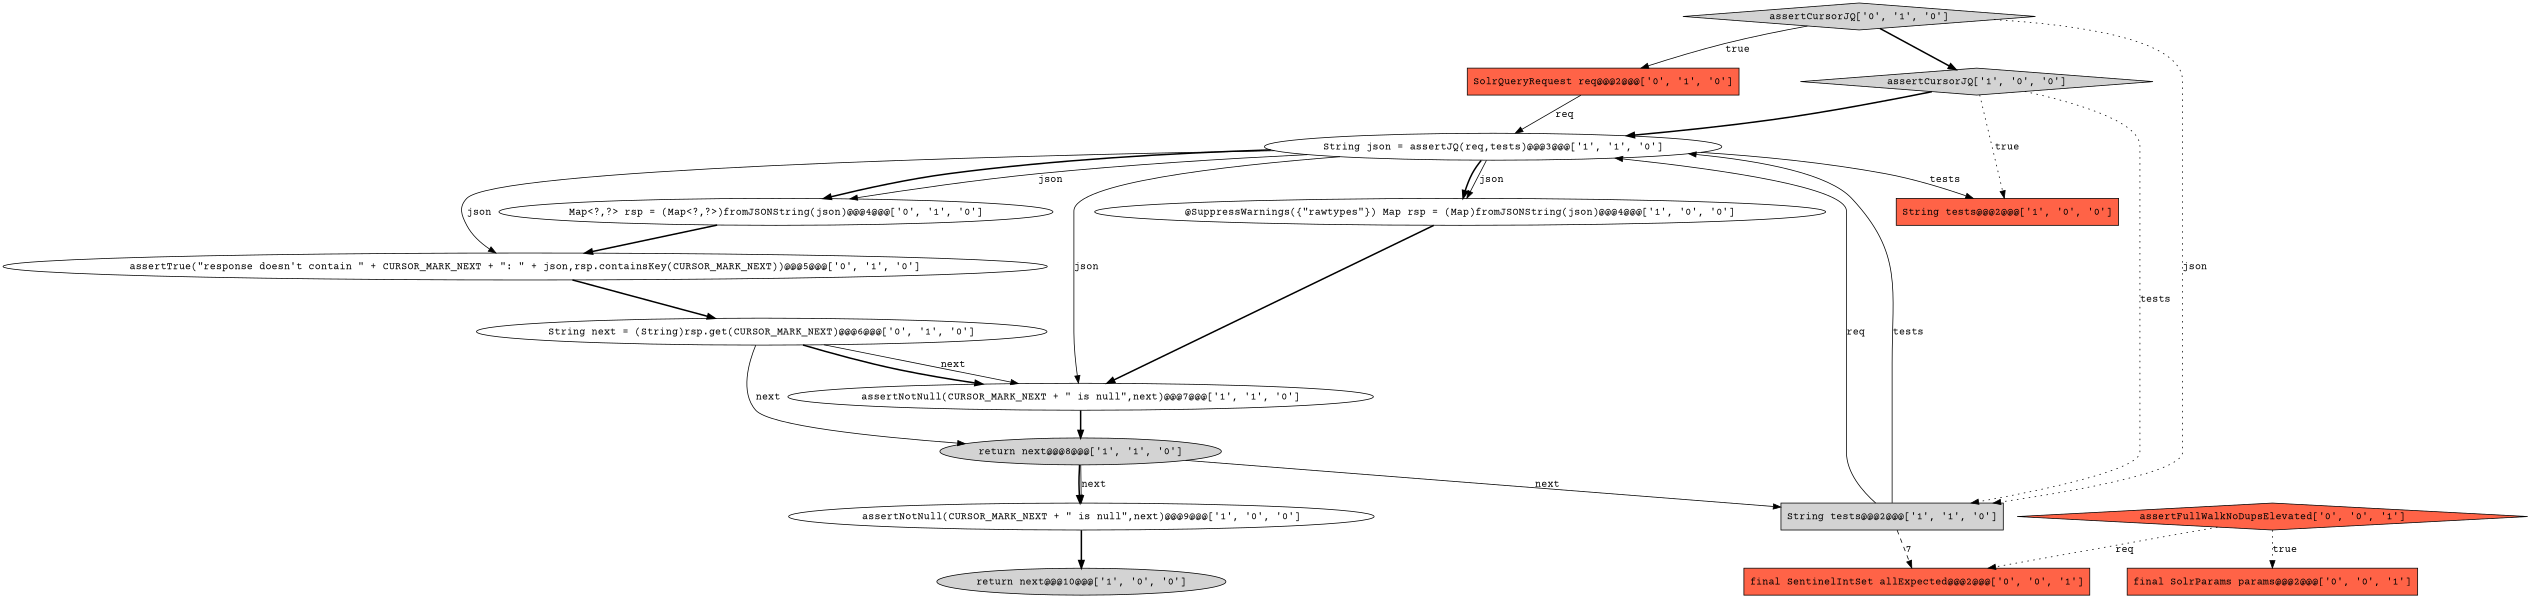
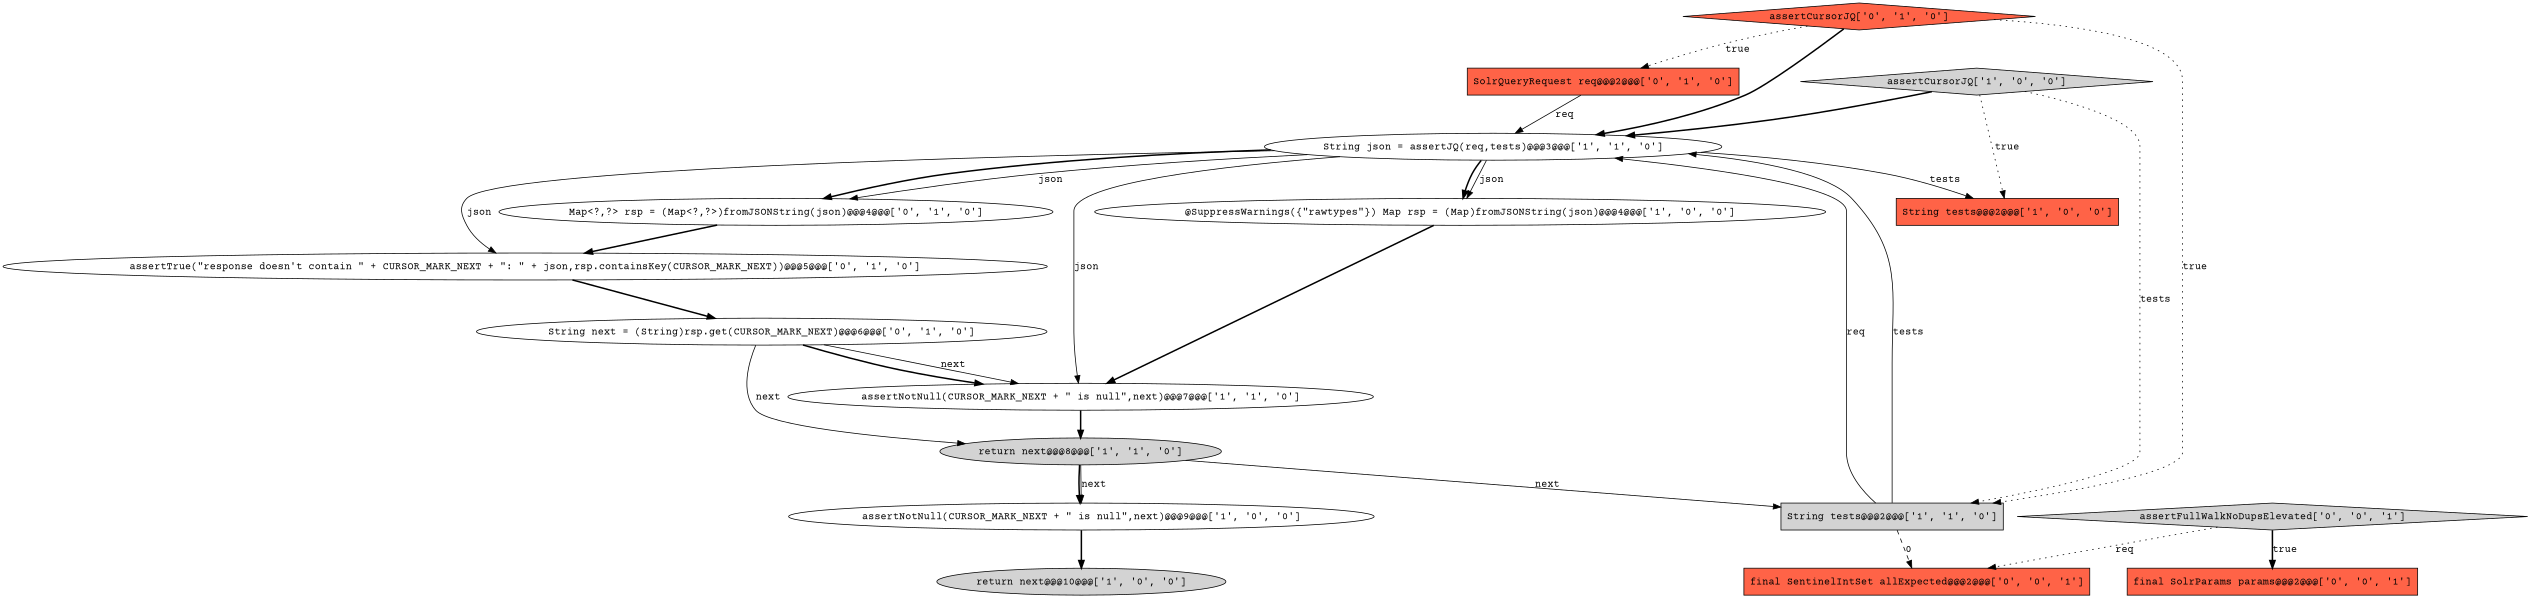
  digraph {
    fontname="Courier Prime"
    node [fillcolor=white fontname="Courier Prime" shape=ellipse style=filled]
    edge [fontname="Courier Prime" style=solid]
-   n1 [fillcolor=lightgray label="assertCursorJQ['0', '1', '0']" shape=diamond]
+   n1 [fillcolor=tomato label="assertCursorJQ['0', '1', '0']" shape=diamond]
    n2 [fillcolor=tomato label="SolrQueryRequest req@@@2@@@['0', '1', '0']" shape=box]
    n3 [fillcolor=lightgray label="String tests@@@2@@@['1', '1', '0']" shape=box]
    n4 [label="String json = assertJQ(req,tests)@@@3@@@['1', '1', '0']"]
    n5 [fillcolor=tomato label="final SentinelIntSet allExpected@@@2@@@['0', '0', '1']" shape=box]
    n6 [label="assertNotNull(CURSOR_MARK_NEXT + \" is null\",next)@@@7@@@['1', '1', '0']"]
    n7 [fillcolor=tomato label="String tests@@@2@@@['1', '0', '0']" shape=box]
    n8 [label="Map<?,?> rsp = (Map<?,?>)fromJSONString(json)@@@4@@@['0', '1', '0']"]
    n9 [label="assertTrue(\"response doesn't contain \" + CURSOR_MARK_NEXT + \": \" + json,rsp.containsKey(CURSOR_MARK_NEXT))@@@5@@@['0', '1', '0']"]
    n10 [label="@SuppressWarnings({\"rawtypes\"}) Map rsp = (Map)fromJSONString(json)@@@4@@@['1', '0', '0']"]
    n11 [fillcolor=lightgray label="return next@@@8@@@['1', '1', '0']"]
    n12 [label="assertNotNull(CURSOR_MARK_NEXT + \" is null\",next)@@@9@@@['1', '0', '0']"]
    n13 [fillcolor=lightgray label="return next@@@10@@@['1', '0', '0']"]
-   n14 [fillcolor=tomato label="assertFullWalkNoDupsElevated['0', '0', '1']" shape=diamond]
+   n14 [fillcolor=lightgray label="assertFullWalkNoDupsElevated['0', '0', '1']" shape=diamond]
    n15 [fillcolor=tomato label="final SolrParams params@@@2@@@['0', '0', '1']" shape=box]
    n16 [fillcolor=lightgray label="assertCursorJQ['1', '0', '0']" shape=diamond]
    n17 [label="String next = (String)rsp.get(CURSOR_MARK_NEXT)@@@6@@@['0', '1', '0']"]
-   n1 -> n2 [label=true]
-   n1 -> n3 [label=json style=dotted]
-   n1 -> n16 [style=bold]
+   n1 -> n2 [label=true style=dotted]
+   n1 -> n3 [label=true style=dotted]
+   n1 -> n4 [style=bold]
    n2 -> n4 [label=req]
    n3 -> n4 [label=req]
    n3 -> n4 [label=tests]
-   n3 -> n5 [label=7 style=dashed]
+   n3 -> n5 [label=0 style=dashed]
    n4 -> n6 [label=json]
    n4 -> n7 [label=tests]
    n4 -> n8 [label=json]
    n4 -> n8 [style=bold]
    n4 -> n9 [label=json]
    n4 -> n10 [label=json]
    n4 -> n10 [style=bold]
    n6 -> n11 [style=bold]
    n8 -> n9 [style=bold]
    n9 -> n17 [style=bold]
    n10 -> n6 [style=bold]
    n11 -> n3 [label=next]
    n11 -> n12 [label=next]
    n11 -> n12 [style=bold]
    n12 -> n13 [style=bold]
    n14 -> n5 [label=req style=dotted]
-   n14 -> n15 [label=true style=dotted]
+   n14 -> n15 [label=true style=bold]
    n16 -> n3 [label=tests style=dotted]
    n16 -> n4 [style=bold]
    n16 -> n7 [label=true style=dotted]
    n17 -> n6 [label=next]
    n17 -> n6 [style=bold]
    n17 -> n11 [label=next]
  }
